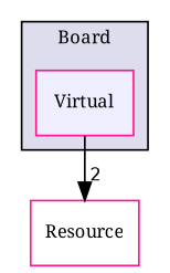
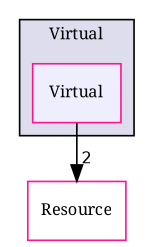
  digraph {
    compound=true
    fontname="Noto Serif"
    node [fontname="Noto Serif" fontsize=10 shape=box style=filled color=deeppink]
    n1 [fillcolor="#eeeeff" label=Virtual pencolor=black]
    n2 [fillcolor=white label=Resource]
    subgraph cluster_1 {
      bgcolor="#ddddee"
      fontsize=10
-     label=Board
+     label=Virtual
      pencolor=black
      n1
    }
    n1 -> n2 [headlabel=2 labeldistance=1.5 labelfontname=Helvetica labelfontsize=10 fontname="Noto Serif"]
  }
